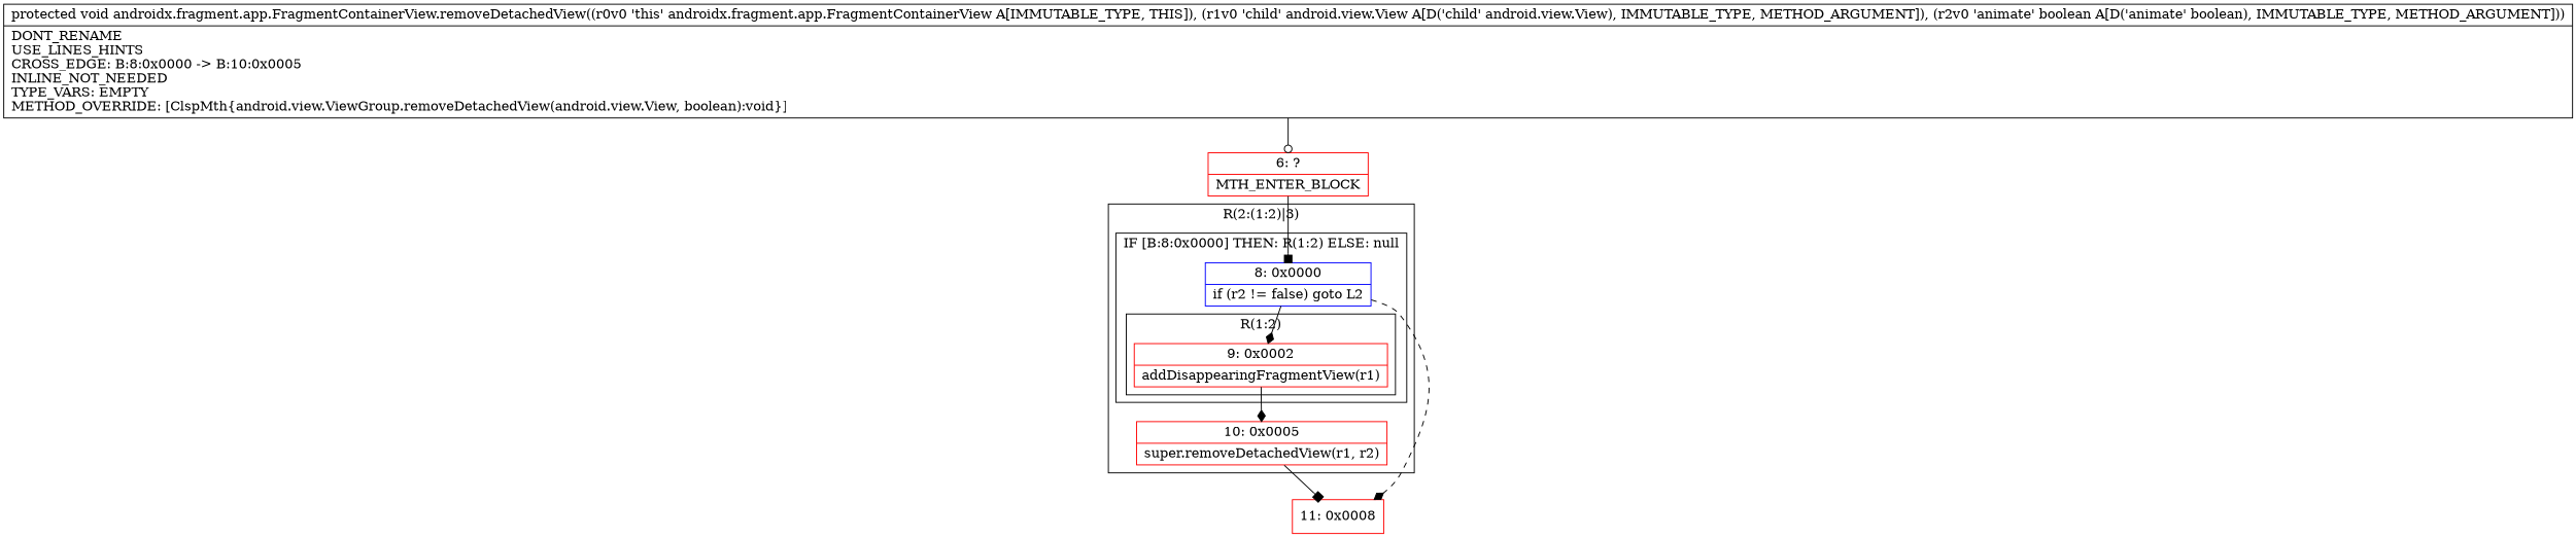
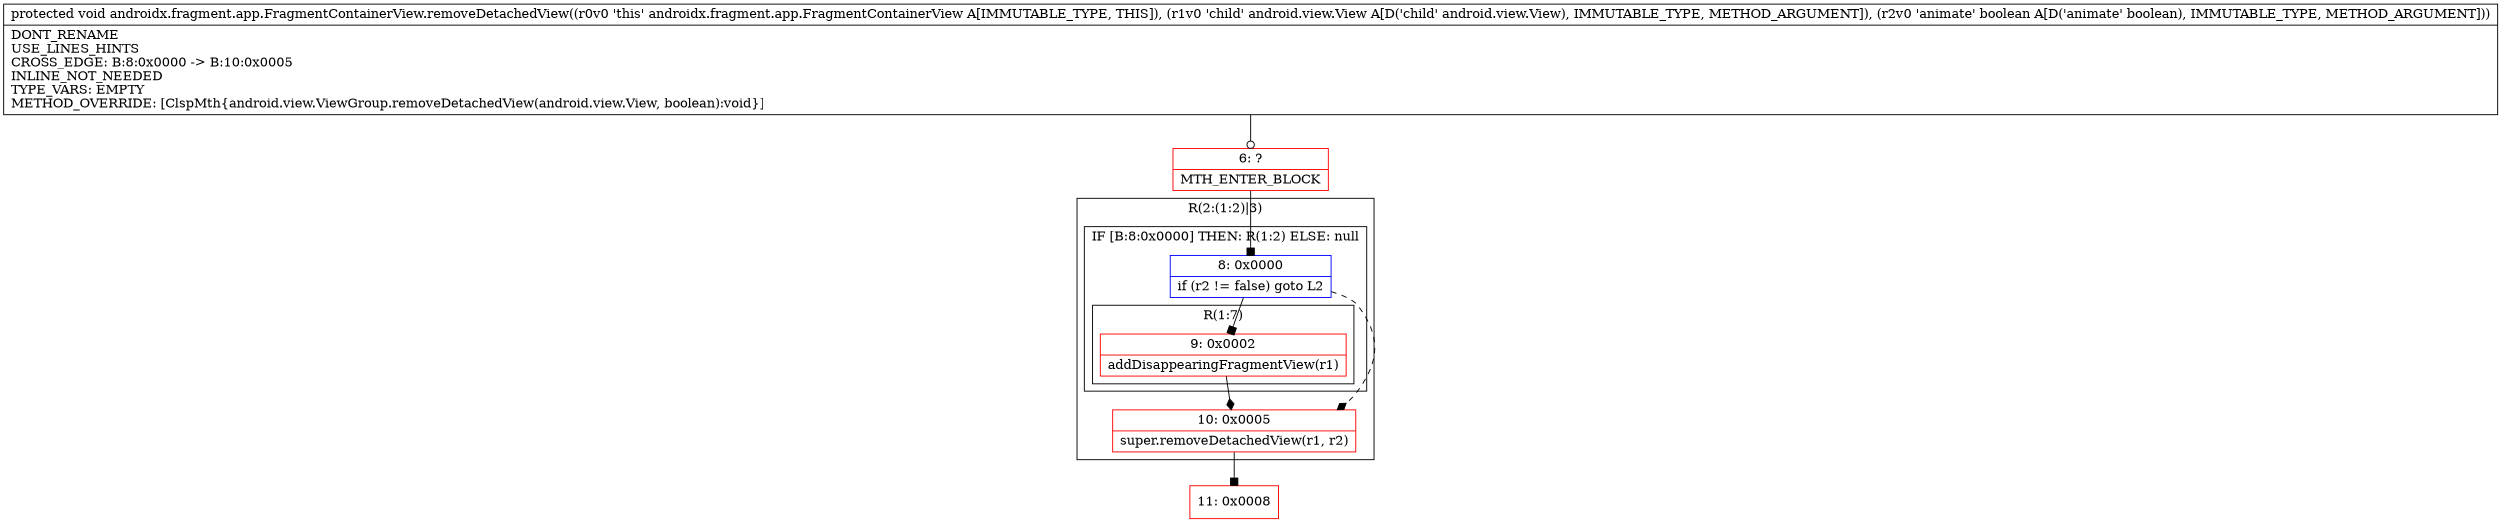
  digraph {
    node [color=red shape=record]
    edge [arrowhead=diamond]
    n1 [label="{9\:\ 0x0002|addDisappearingFragmentView(r1)\l}"]
    n2 [color=blue label="{8\:\ 0x0000|if (r2 != false) goto L2\l}"]
    n3 [label="{10\:\ 0x0005|super.removeDetachedView(r1, r2)\l}"]
    n4 [label="{11\:\ 0x0008}"]
    n5 [label="{6\:\ ?|MTH_ENTER_BLOCK\l}"]
    n6 [label="{protected void androidx.fragment.app.FragmentContainerView.removeDetachedView((r0v0 'this' androidx.fragment.app.FragmentContainerView A[IMMUTABLE_TYPE, THIS]), (r1v0 'child' android.view.View A[D('child' android.view.View), IMMUTABLE_TYPE, METHOD_ARGUMENT]), (r2v0 'animate' boolean A[D('animate' boolean), IMMUTABLE_TYPE, METHOD_ARGUMENT]))  | DONT_RENAME\lUSE_LINES_HINTS\lCROSS_EDGE: B:8:0x0000 \-\> B:10:0x0005\lINLINE_NOT_NEEDED\lTYPE_VARS: EMPTY\lMETHOD_OVERRIDE: [ClspMth\{android.view.ViewGroup.removeDetachedView(android.view.View, boolean):void\}]\l}" color=""]
    subgraph cluster_1 {
      label="R(2:(1:2)|3)"
      n3
      subgraph cluster_2 {
        label="IF [B:8:0x0000] THEN: R(1:2) ELSE: null"
        n2
        subgraph cluster_3 {
-         label="R(1:2)"
+         label="R(1:7)"
          n1
        }
      }
    }
    n1 -> n3
-   n2 -> n1
-   n2 -> n4 [style=dashed]
+   n2 -> n1 [arrowhead=box]
+   n2 -> n3 [style=dashed]
    n3 -> n4 [arrowhead=box]
    n5 -> n2 [arrowhead=box]
    n6 -> n5 [arrowhead=odot]
  }
